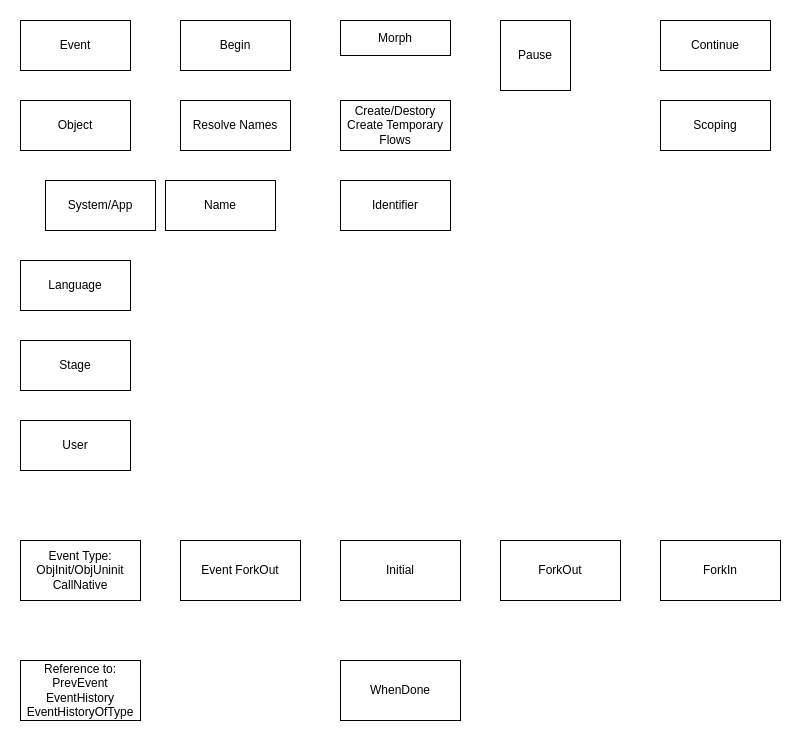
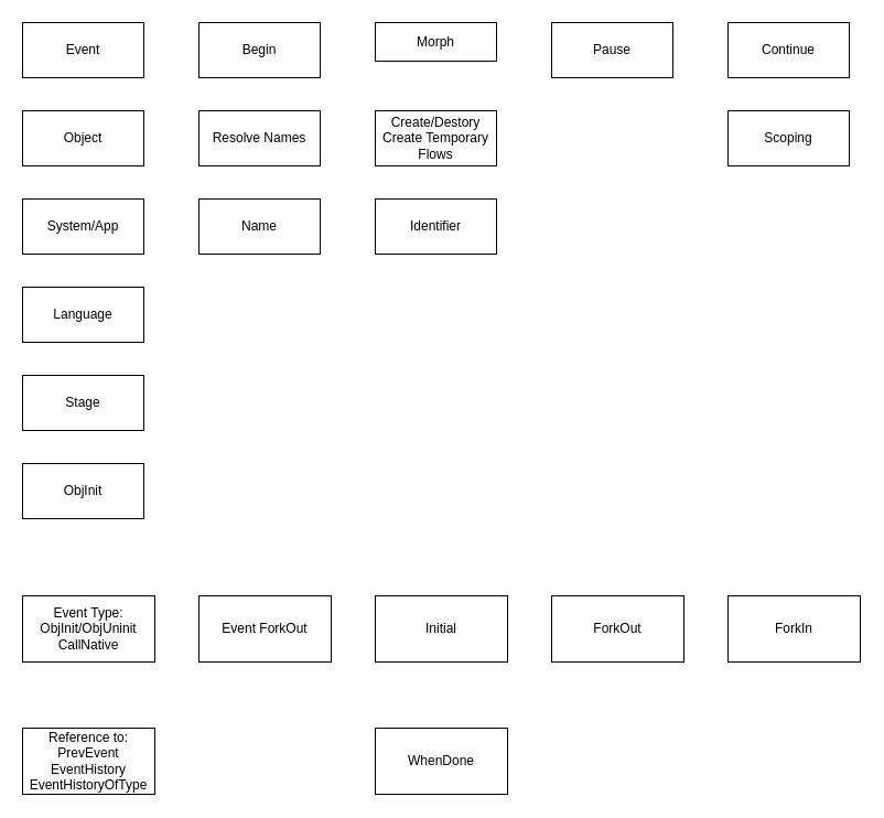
  <mxCell id="0" />
  <mxCell id="1" parent="0" />
  <mxCell id="2" value="Event" style="rounded=0;whiteSpace=wrap;html=1;" parent="1" vertex="1"><mxGeometry x="20" y="20" width="110" height="50" as="geometry" /></mxCell>
  <mxCell id="3" value="Object" style="rounded=0;whiteSpace=wrap;html=1;" parent="1" vertex="1"><mxGeometry x="20" y="100" width="110" height="50" as="geometry" /></mxCell>
- <mxCell id="4" value="System/App" style="rounded=0;whiteSpace=wrap;html=1;" parent="1" vertex="1"><mxGeometry x="45" y="180" width="110" height="50" as="geometry" /></mxCell>
+ <mxCell id="4" value="System/App" style="rounded=0;whiteSpace=wrap;html=1;" parent="1" vertex="1"><mxGeometry x="20" y="180" width="110" height="50" as="geometry" /></mxCell>
  <mxCell id="5" value="Language" style="rounded=0;whiteSpace=wrap;html=1;" parent="1" vertex="1"><mxGeometry x="20" y="260" width="110" height="50" as="geometry" /></mxCell>
  <mxCell id="6" value="Stage" style="rounded=0;whiteSpace=wrap;html=1;" parent="1" vertex="1"><mxGeometry x="20" y="340" width="110" height="50" as="geometry" /></mxCell>
  <mxCell id="7" value="Begin" style="rounded=0;whiteSpace=wrap;html=1;" parent="1" vertex="1"><mxGeometry x="180" y="20" width="110" height="50" as="geometry" /></mxCell>
  <mxCell id="8" value="Morph" style="rounded=0;whiteSpace=wrap;html=1;" parent="1" vertex="1"><mxGeometry x="340" y="20" width="110" height="35" as="geometry" /></mxCell>
  <mxCell id="9" value="Resolve Names" style="rounded=0;whiteSpace=wrap;html=1;" parent="1" vertex="1"><mxGeometry x="180" y="100" width="110" height="50" as="geometry" /></mxCell>
- <mxCell id="10" value="Name" style="rounded=0;whiteSpace=wrap;html=1;" parent="1" vertex="1"><mxGeometry x="165" y="180" width="110" height="50" as="geometry" /></mxCell>
+ <mxCell id="10" value="Name" style="rounded=0;whiteSpace=wrap;html=1;" parent="1" vertex="1"><mxGeometry x="180" y="180" width="110" height="50" as="geometry" /></mxCell>
  <mxCell id="11" value="Identifier" style="rounded=0;whiteSpace=wrap;html=1;" parent="1" vertex="1"><mxGeometry x="340" y="180" width="110" height="50" as="geometry" /></mxCell>
- <mxCell id="12" value="User" style="rounded=0;whiteSpace=wrap;html=1;" parent="1" vertex="1"><mxGeometry x="20" y="420" width="110" height="50" as="geometry" /></mxCell>
- <mxCell id="13" value="Pause" style="rounded=0;whiteSpace=wrap;html=1;" parent="1" vertex="1"><mxGeometry x="500" y="20" width="70" height="70" as="geometry" /></mxCell>
+ <mxCell id="12" value="ObjInit" style="rounded=0;whiteSpace=wrap;html=1;" parent="1" vertex="1"><mxGeometry x="20" y="420" width="110" height="50" as="geometry" /></mxCell>
+ <mxCell id="13" value="Pause" style="rounded=0;whiteSpace=wrap;html=1;" parent="1" vertex="1"><mxGeometry x="500" y="20" width="110" height="50" as="geometry" /></mxCell>
  <mxCell id="14" value="Continue" style="rounded=0;whiteSpace=wrap;html=1;" parent="1" vertex="1"><mxGeometry x="660" y="20" width="110" height="50" as="geometry" /></mxCell>
  <mxCell id="15" value="Scoping" style="rounded=0;whiteSpace=wrap;html=1;" parent="1" vertex="1"><mxGeometry x="660" y="100" width="110" height="50" as="geometry" /></mxCell>
  <mxCell id="16" value="Create/Destory&lt;br&gt;Create Temporary Flows" style="rounded=0;whiteSpace=wrap;html=1;" parent="1" vertex="1"><mxGeometry x="340" y="100" width="110" height="50" as="geometry" /></mxCell>
  <mxCell id="17" value="Event ForkOut" style="rounded=0;whiteSpace=wrap;html=1;" parent="1" vertex="1"><mxGeometry x="180" y="540" width="120" height="60" as="geometry" /></mxCell>
  <mxCell id="18" value="Initial" style="rounded=0;whiteSpace=wrap;html=1;" parent="1" vertex="1"><mxGeometry x="340" y="540" width="120" height="60" as="geometry" /></mxCell>
  <mxCell id="19" value="ForkOut" style="rounded=0;whiteSpace=wrap;html=1;" parent="1" vertex="1"><mxGeometry x="500" y="540" width="120" height="60" as="geometry" /></mxCell>
  <mxCell id="20" value="ForkIn" style="rounded=0;whiteSpace=wrap;html=1;" parent="1" vertex="1"><mxGeometry x="660" y="540" width="120" height="60" as="geometry" /></mxCell>
  <mxCell id="21" value="WhenDone" style="rounded=0;whiteSpace=wrap;html=1;" parent="1" vertex="1"><mxGeometry x="340" y="660" width="120" height="60" as="geometry" /></mxCell>
  <mxCell id="22" value="Event Type:&lt;br&gt;ObjInit/ObjUninit&lt;br&gt;CallNative" style="rounded=0;whiteSpace=wrap;html=1;" parent="1" vertex="1"><mxGeometry x="20" y="540" width="120" height="60" as="geometry" /></mxCell>
  <mxCell id="23" value="Reference to:&lt;br&gt;PrevEvent&lt;br&gt;EventHistory&lt;br&gt;EventHistoryOfType" style="rounded=0;whiteSpace=wrap;html=1;" parent="1" vertex="1"><mxGeometry x="20" y="660" width="120" height="60" as="geometry" /></mxCell>
